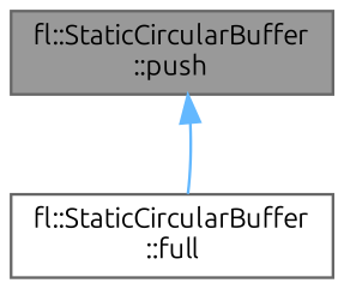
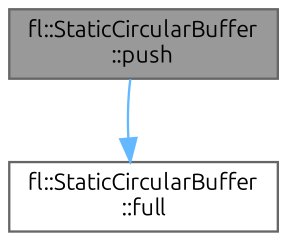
  digraph {
    rankdir=TB
    fontname=Ubuntu
    node [fontname=Ubuntu fontsize=10 shape=box style=filled]
    n1 [color=gray40 fillcolor=grey60 fontcolor=black height=0.2 label="fl::StaticCircularBuffer\l::push" width=0.4]
    n2 [color=grey40 fillcolor=white height=0.2 label="fl::StaticCircularBuffer\l::full" width=0.4]
-   n2 -> n1 [color=steelblue1 fontname=Ubuntu fontsize=10 labelfontname=Helvetica labelfontsize=10 style=solid]
+   n1 -> n2 [color=steelblue1 fontname=Ubuntu fontsize=10 labelfontname=Helvetica labelfontsize=10 style=solid]
  }
